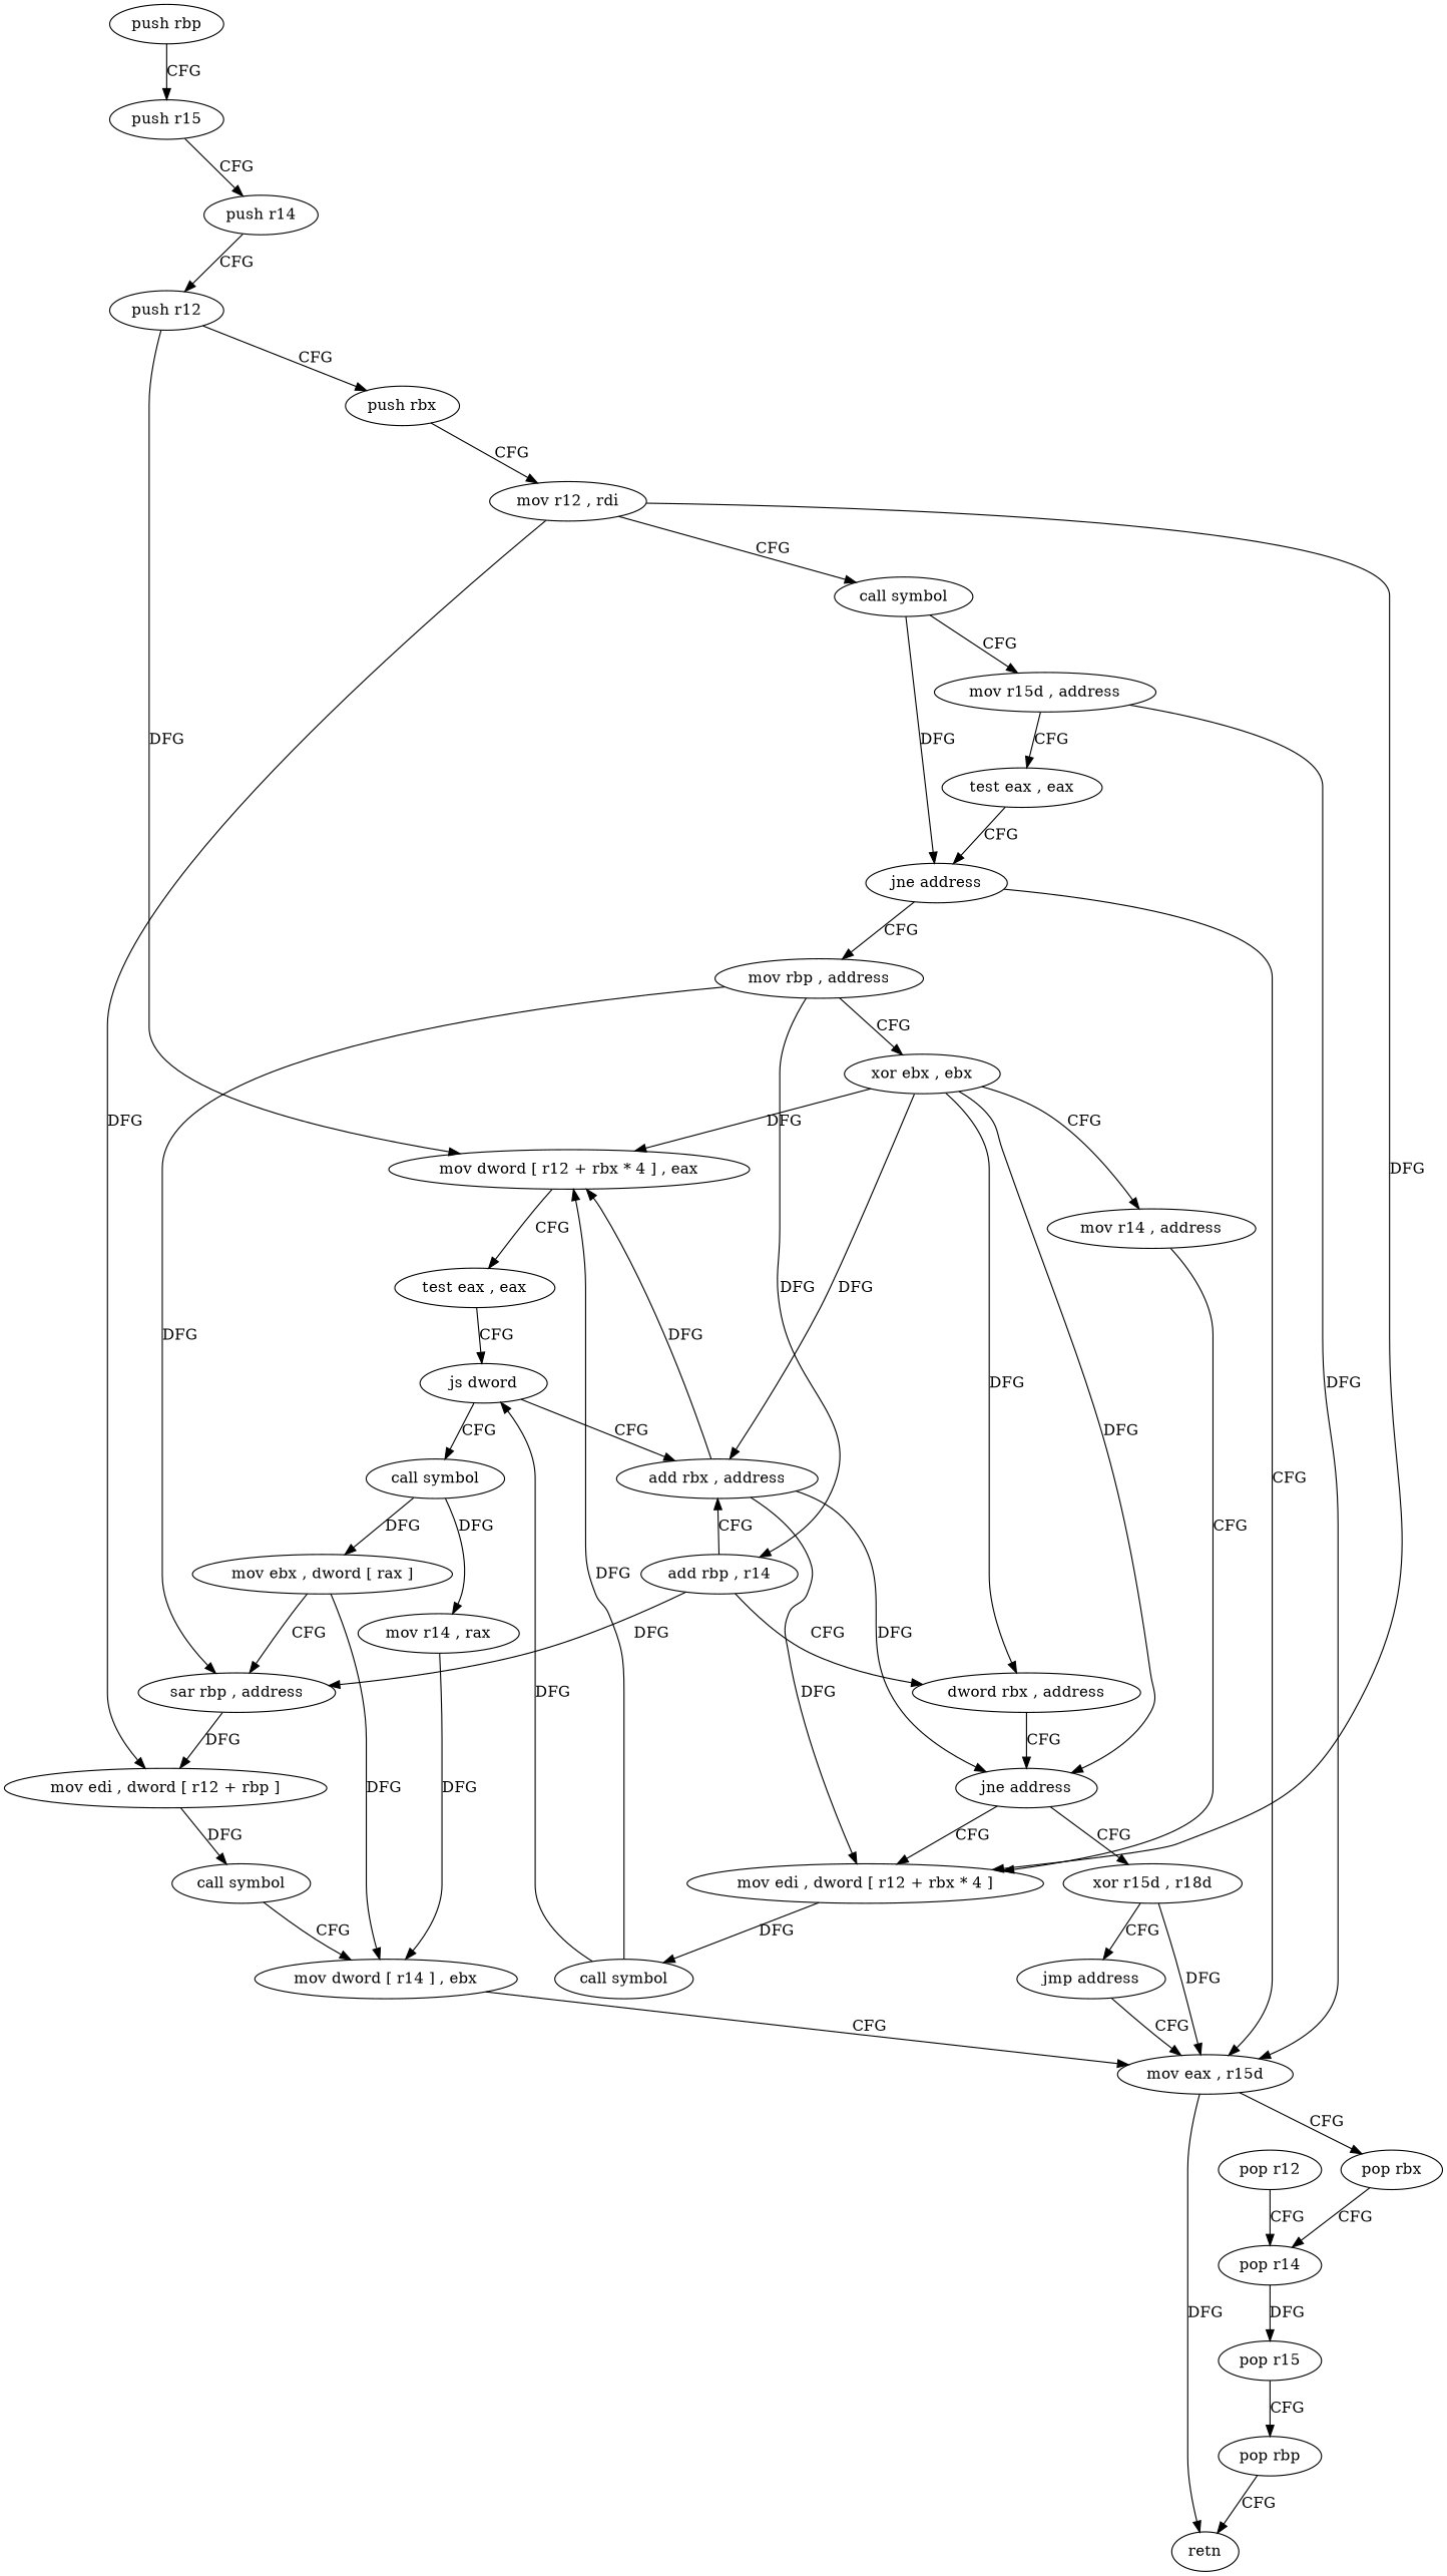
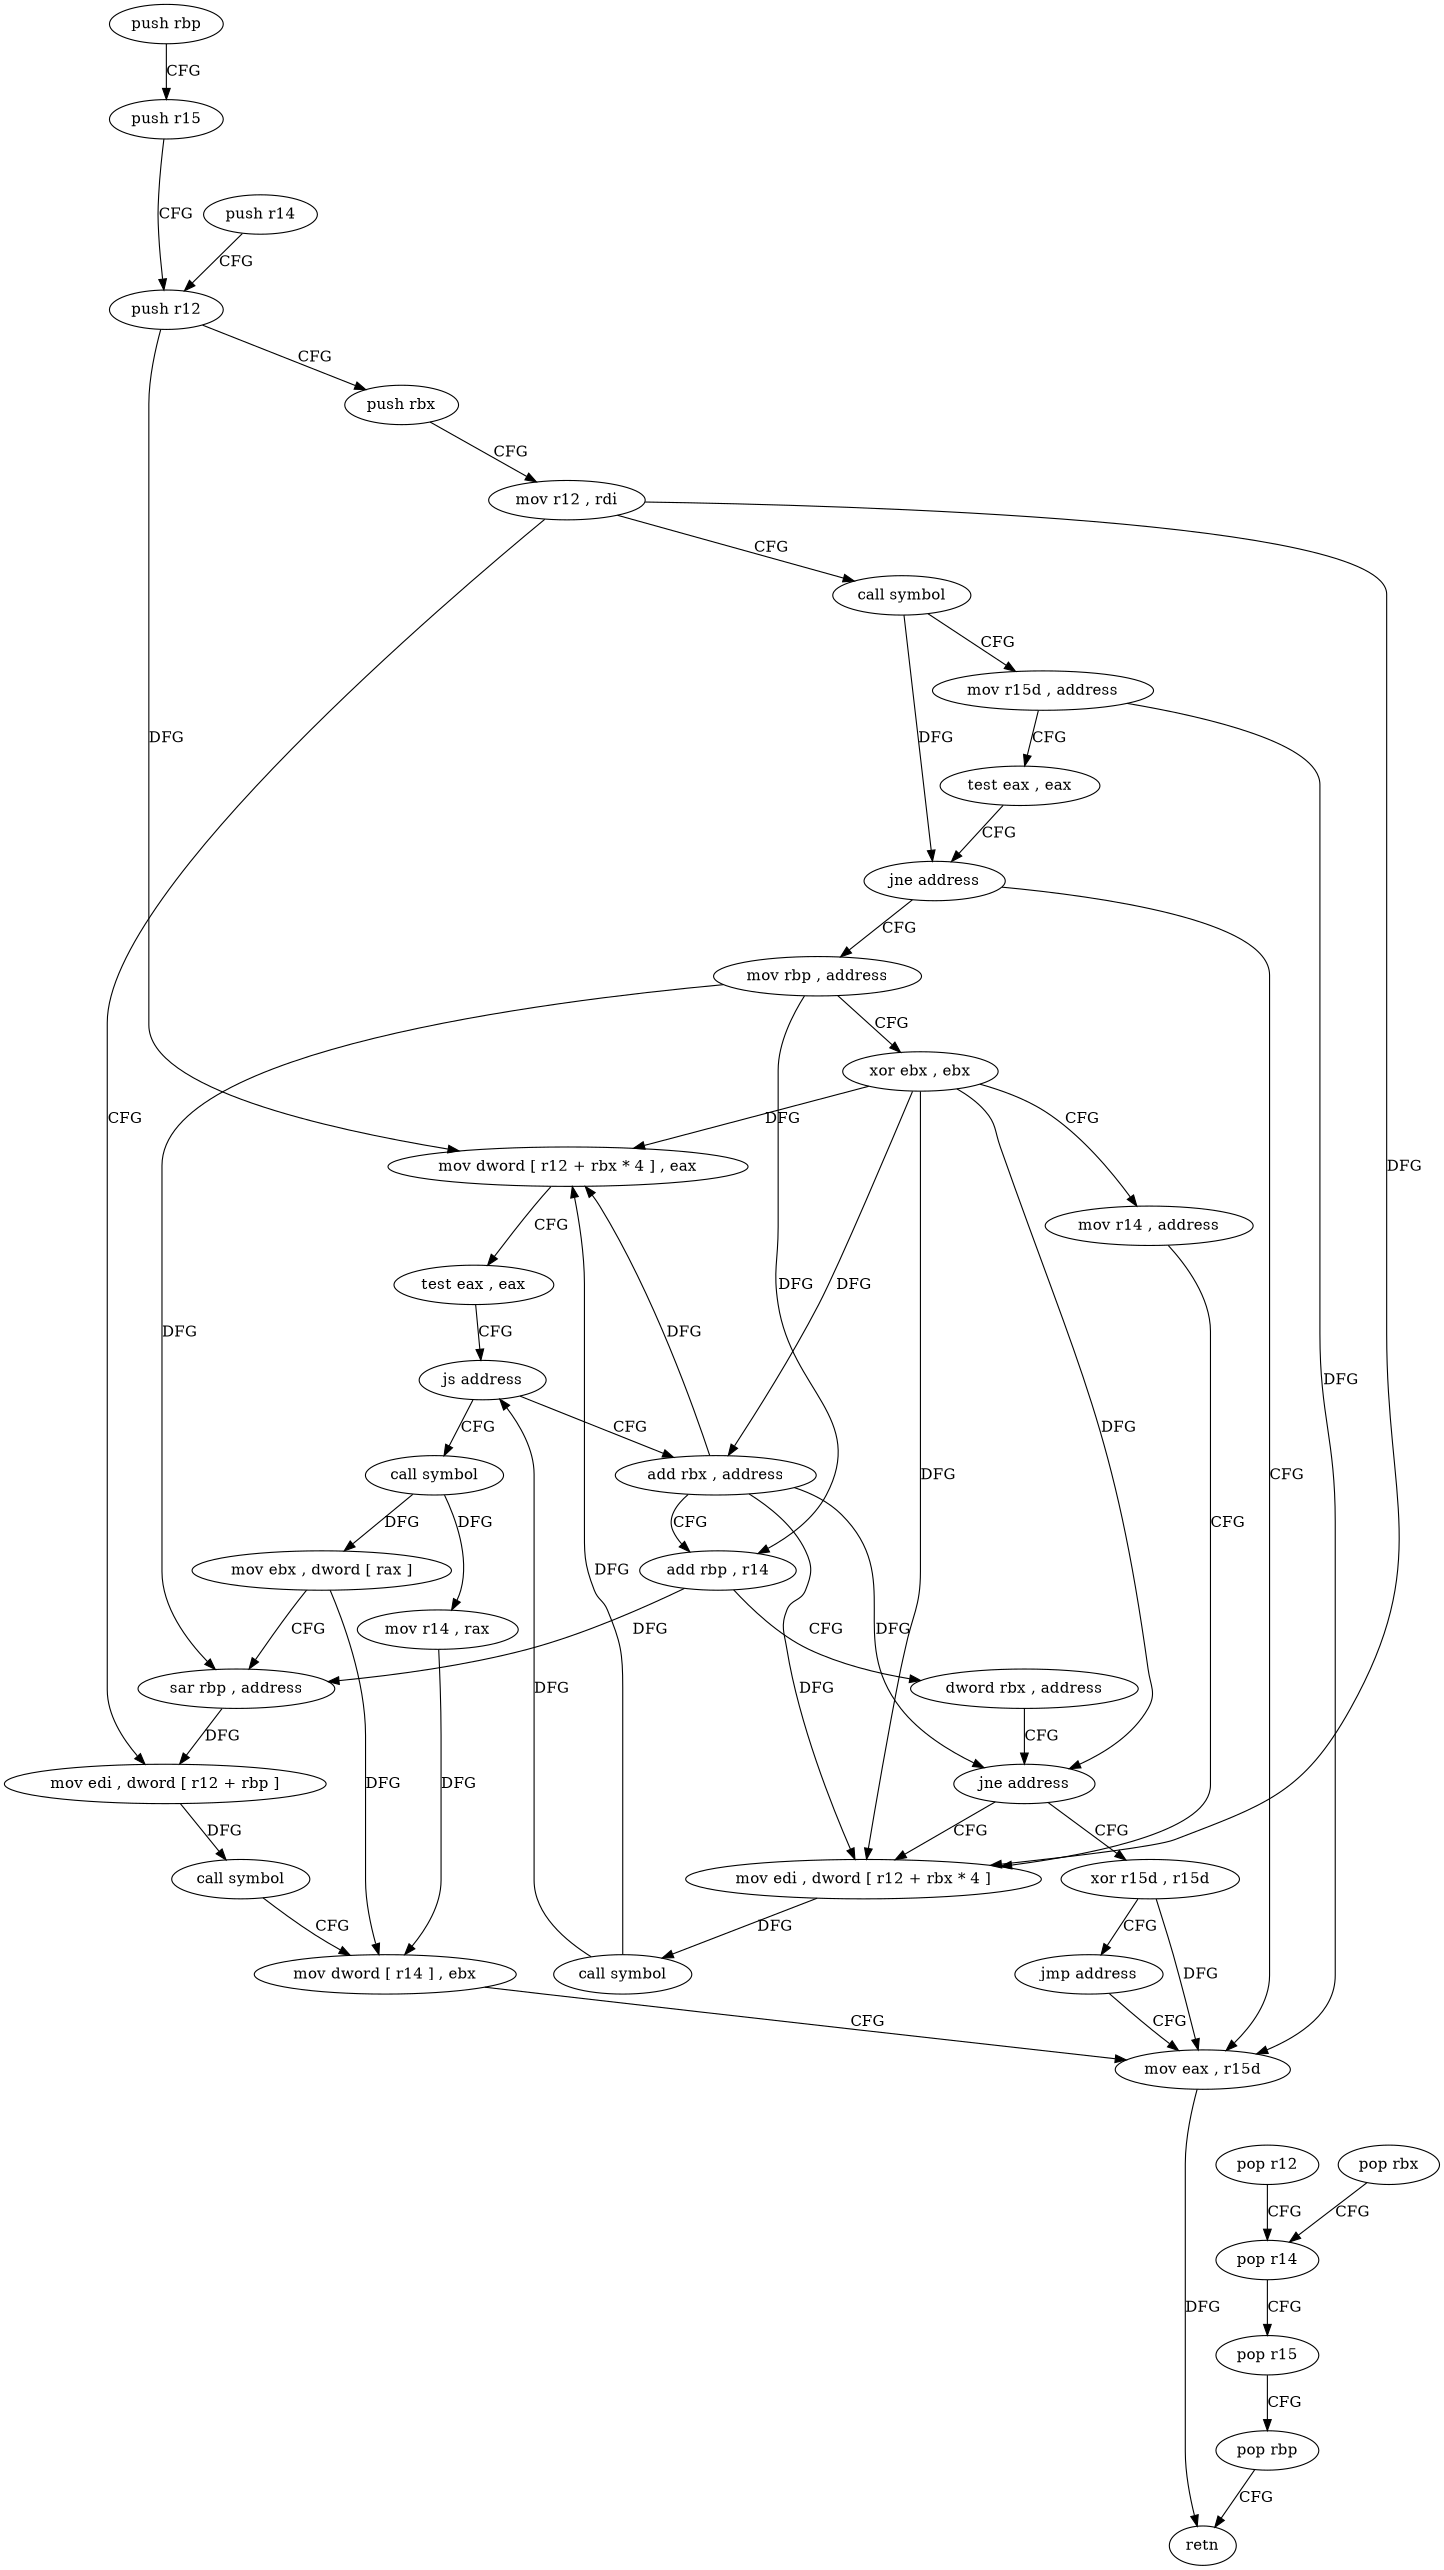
  digraph {
    n1 [label="push rbp"]
    n2 [label="push r15"]
    n3 [label="push r14"]
    n4 [label="push r12"]
    n5 [label="push rbx"]
    n6 [label="mov dword [ r12 + rbx * 4 ] , eax"]
    n7 [label="mov r12 , rdi"]
    n8 [label="call symbol"]
    n9 [label="mov edi , dword [ r12 + rbx * 4 ]"]
    n10 [label="mov edi , dword [ r12 + rbp ]"]
    n11 [label="mov r15d , address"]
    n12 [label="jne address"]
    n13 [label="call symbol"]
    n14 [label="call symbol"]
    n15 [label="test eax , eax"]
    n16 [label="test eax , eax"]
    n17 [label="mov eax , r15d"]
    n18 [label="mov rbp , address"]
    n19 [label="pop rbx"]
    n20 [label=retn]
    n21 [label="xor ebx , ebx"]
    n22 [label="sar rbp , address"]
    n23 [label="add rbp , r14"]
    n24 [label="pop r14"]
    n25 [label="mov r14 , address"]
    n26 [label="add rbx , address"]
    n27 [label="jne address"]
    n28 [label="dword rbx , address"]
    n29 [label="pop r12"]
    n30 [label="pop r15"]
    n31 [label="pop rbp"]
-   n32 [label="xor r15d , r18d"]
-   n33 [label="js dword"]
+   n32 [label="xor r15d , r15d"]
+   n33 [label="js address"]
    n34 [label="call symbol"]
    n35 [label="mov r14 , rax"]
    n36 [label="mov ebx , dword [ rax ]"]
    n37 [label="mov dword [ r14 ] , ebx"]
    n38 [label="jmp address"]
    n1 -> n2 [label=CFG]
-   n2 -> n3 [label=CFG]
+   n2 -> n4 [label=CFG]
    n3 -> n4 [label=CFG]
    n4 -> n5 [label=CFG]
    n4 -> n6 [label=DFG]
    n5 -> n7 [label=CFG]
    n6 -> n15 [label=CFG]
    n7 -> n8 [label=CFG]
    n7 -> n9 [label=DFG]
-   n7 -> n10 [label=DFG]
+   n7 -> n10 [label=CFG]
    n8 -> n11 [label=CFG]
    n8 -> n12 [label=DFG]
    n9 -> n13 [label=DFG]
    n10 -> n14 [label=DFG]
    n11 -> n16 [label=CFG]
    n11 -> n17 [label=DFG]
    n12 -> n17 [label=CFG]
    n12 -> n18 [label=CFG]
    n13 -> n6 [label=DFG]
    n13 -> n33 [label=DFG]
    n14 -> n37 [label=CFG]
    n15 -> n33 [label=CFG]
    n16 -> n12 [label=CFG]
-   n17 -> n19 [label=CFG]
    n17 -> n20 [label=DFG]
    n18 -> n21 [label=CFG]
    n18 -> n22 [label=DFG]
    n18 -> n23 [label=DFG]
    n19 -> n24 [label=CFG]
    n21 -> n6 [label=DFG]
-   n21 -> n28 [label=DFG]
+   n21 -> n9 [label=DFG]
    n21 -> n25 [label=CFG]
    n21 -> n26 [label=DFG]
    n21 -> n27 [label=DFG]
    n22 -> n10 [label=DFG]
    n23 -> n22 [label=DFG]
    n23 -> n28 [label=CFG]
-   n24 -> n30 [label=DFG]
+   n24 -> n30 [label=CFG]
    n25 -> n9 [label=CFG]
    n26 -> n6 [label=DFG]
    n26 -> n9 [label=DFG]
-   n23 -> n26 [label=CFG]
+   n26 -> n23 [label=CFG]
    n26 -> n27 [label=DFG]
    n27 -> n9 [label=CFG]
    n27 -> n32 [label=CFG]
    n28 -> n27 [label=CFG]
    n29 -> n24 [label=CFG]
    n30 -> n31 [label=CFG]
    n31 -> n20 [label=CFG]
    n32 -> n17 [label=DFG]
    n32 -> n38 [label=CFG]
    n33 -> n26 [label=CFG]
    n33 -> n34 [label=CFG]
    n34 -> n35 [label=DFG]
    n34 -> n36 [label=DFG]
    n35 -> n37 [label=DFG]
    n36 -> n22 [label=CFG]
    n36 -> n37 [label=DFG]
    n37 -> n17 [label=CFG]
    n38 -> n17 [label=CFG]
  }
